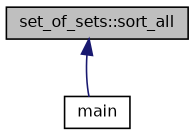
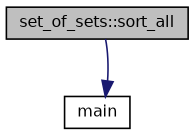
  digraph {
    rankdir=TB
    node [color=black fontname=Helvetica fontsize=10 shape=record style=filled]
    n1 [fillcolor=grey75 fontcolor=black height=0.2 label="set_of_sets::sort_all" width=0.4]
    n2 [fillcolor=white height=0.2 label=main width=0.4]
-   n1 -> n2 [color=midnightblue dir=back fontname=Helvetica fontsize=10 labelfontname=Helvetica labelfontsize=10 style=solid]
+   n2 -> n1 [color=midnightblue dir=back fontname=Helvetica fontsize=10 labelfontname=Helvetica labelfontsize=10 style=solid]
  }
